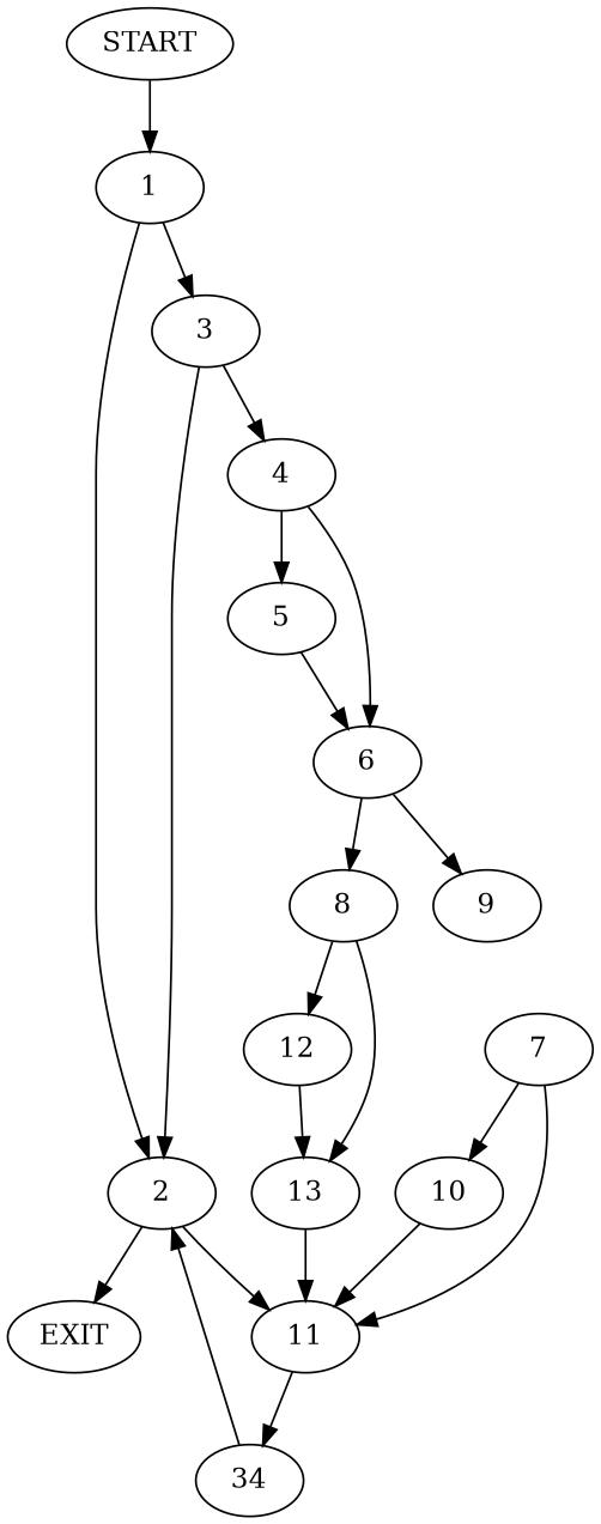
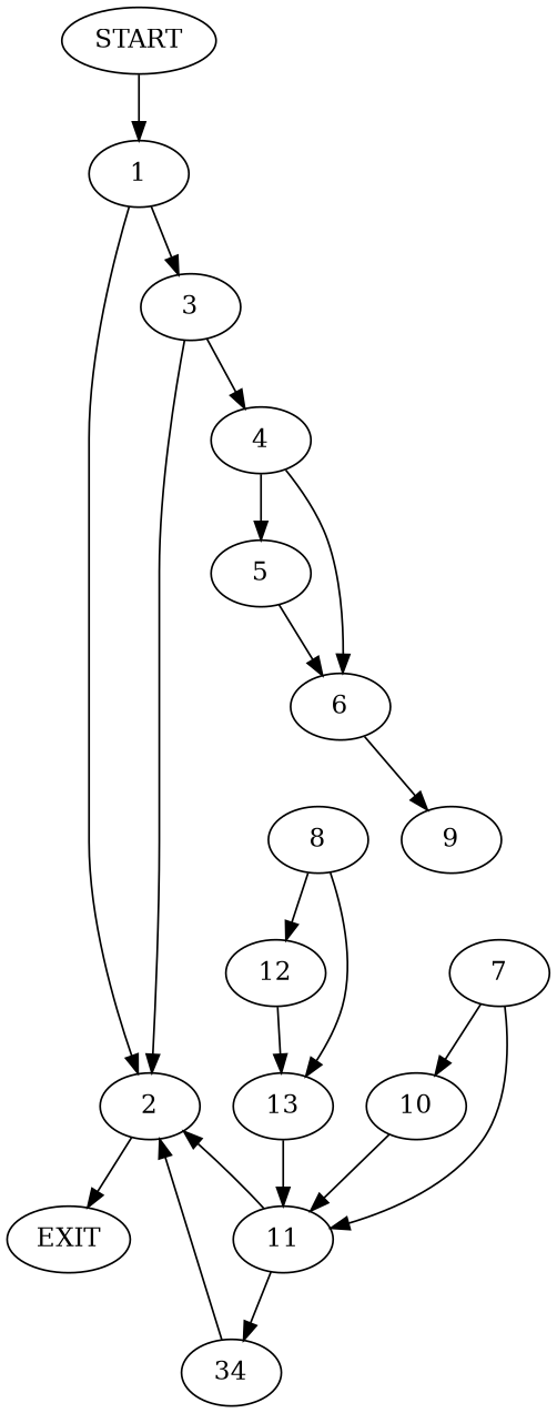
  digraph {
    n1 [label=START]
    1
    2
    3
    n5 [label=EXIT]
    4
    5
    6
    8
    9
    7
    10
    11
    12
    13
    n16 [label=34]
    n1 -> 1
    1 -> 2
    1 -> 3
    2 -> n5
    3 -> 2
    3 -> 4
    4 -> 5
    4 -> 6
    5 -> 6
-   6 -> 8
    6 -> 9
    8 -> 12
    8 -> 13
    7 -> 10
    7 -> 11
    10 -> 11
-   2 -> 11
+   11 -> 2
    11 -> n16
    12 -> 13
    13 -> 11
    n16 -> 2
  }
